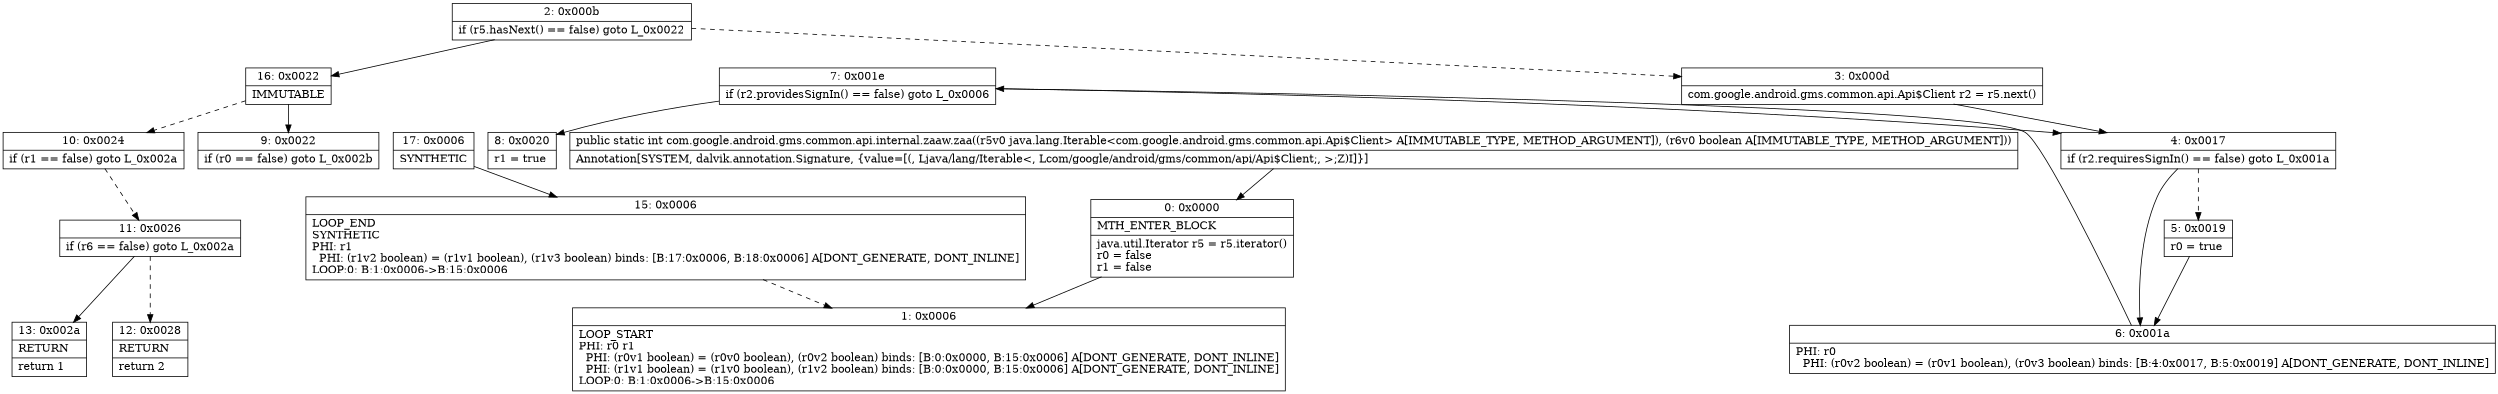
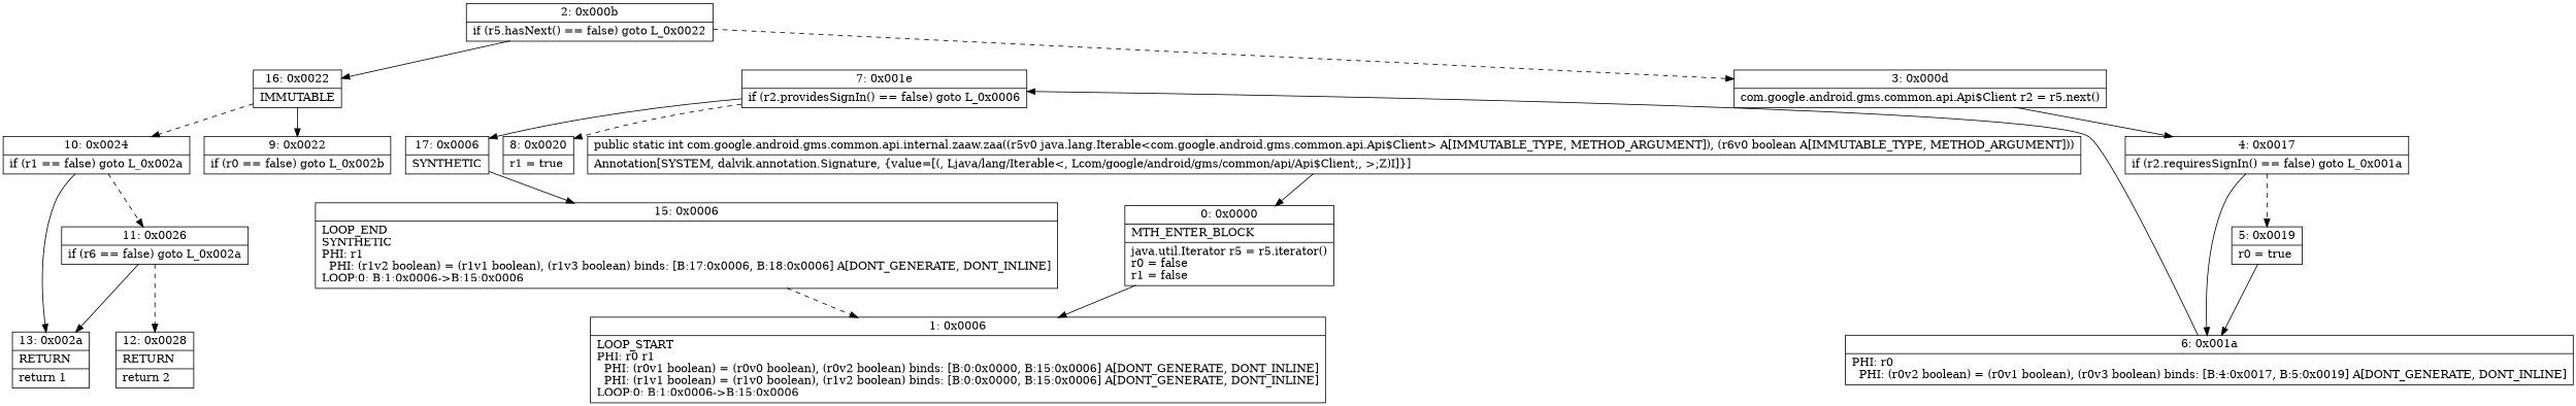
  digraph {
    node [shape=record]
    n1 [label="{0\:\ 0x0000|MTH_ENTER_BLOCK\l|java.util.Iterator r5 = r5.iterator()\lr0 = false\lr1 = false\l}"]
    n2 [label="{1\:\ 0x0006|LOOP_START\lPHI: r0 r1 \l  PHI: (r0v1 boolean) = (r0v0 boolean), (r0v2 boolean) binds: [B:0:0x0000, B:15:0x0006] A[DONT_GENERATE, DONT_INLINE]\l  PHI: (r1v1 boolean) = (r1v0 boolean), (r1v2 boolean) binds: [B:0:0x0000, B:15:0x0006] A[DONT_GENERATE, DONT_INLINE]\lLOOP:0: B:1:0x0006\-\>B:15:0x0006\l}"]
    n3 [label="{2\:\ 0x000b|if (r5.hasNext() == false) goto L_0x0022\l}"]
    n4 [label="{3\:\ 0x000d|com.google.android.gms.common.api.Api$Client r2 = r5.next()\l}"]
    n5 [label="{16\:\ 0x0022|IMMUTABLE\l}"]
    n6 [label="{4\:\ 0x0017|if (r2.requiresSignIn() == false) goto L_0x001a\l}"]
    n7 [label="{9\:\ 0x0022|if (r0 == false) goto L_0x002b\l}"]
    n8 [label="{10\:\ 0x0024|if (r1 == false) goto L_0x002a\l}"]
    n9 [label="{5\:\ 0x0019|r0 = true\l}"]
    n10 [label="{6\:\ 0x001a|PHI: r0 \l  PHI: (r0v2 boolean) = (r0v1 boolean), (r0v3 boolean) binds: [B:4:0x0017, B:5:0x0019] A[DONT_GENERATE, DONT_INLINE]\l}"]
    n11 [label="{7\:\ 0x001e|if (r2.providesSignIn() == false) goto L_0x0006\l}"]
    n12 [label="{8\:\ 0x0020|r1 = true\l}"]
    n13 [label="{17\:\ 0x0006|SYNTHETIC\l}"]
    n14 [label="{15\:\ 0x0006|LOOP_END\lSYNTHETIC\lPHI: r1 \l  PHI: (r1v2 boolean) = (r1v1 boolean), (r1v3 boolean) binds: [B:17:0x0006, B:18:0x0006] A[DONT_GENERATE, DONT_INLINE]\lLOOP:0: B:1:0x0006\-\>B:15:0x0006\l}"]
    n15 [label="{11\:\ 0x0026|if (r6 == false) goto L_0x002a\l}"]
    n16 [label="{13\:\ 0x002a|RETURN\l|return 1\l}"]
    n17 [label="{12\:\ 0x0028|RETURN\l|return 2\l}"]
    n18 [label="{public static int com.google.android.gms.common.api.internal.zaaw.zaa((r5v0 java.lang.Iterable\<com.google.android.gms.common.api.Api$Client\> A[IMMUTABLE_TYPE, METHOD_ARGUMENT]), (r6v0 boolean A[IMMUTABLE_TYPE, METHOD_ARGUMENT]))  | Annotation[SYSTEM, dalvik.annotation.Signature, \{value=[(, Ljava\/lang\/Iterable\<, Lcom\/google\/android\/gms\/common\/api\/Api$Client;, \>;Z)I]\}]\l}"]
    n1 -> n2
    n3 -> n4 [style=dashed]
    n3 -> n5
    n4 -> n6
    n5 -> n7
    n5 -> n8 [style=dashed]
    n6 -> n9 [style=dashed]
    n6 -> n10
    n8 -> n15 [style=dashed]
+   n8 -> n16
    n9 -> n10
    n10 -> n11
-   n11 -> n12 [style=solid]
-   n11 -> n6
+   n11 -> n12 [style=dashed]
+   n11 -> n13
    n13 -> n14
    n14 -> n2 [style=dashed]
    n15 -> n16
    n15 -> n17 [style=dashed]
    n18 -> n1
  }
